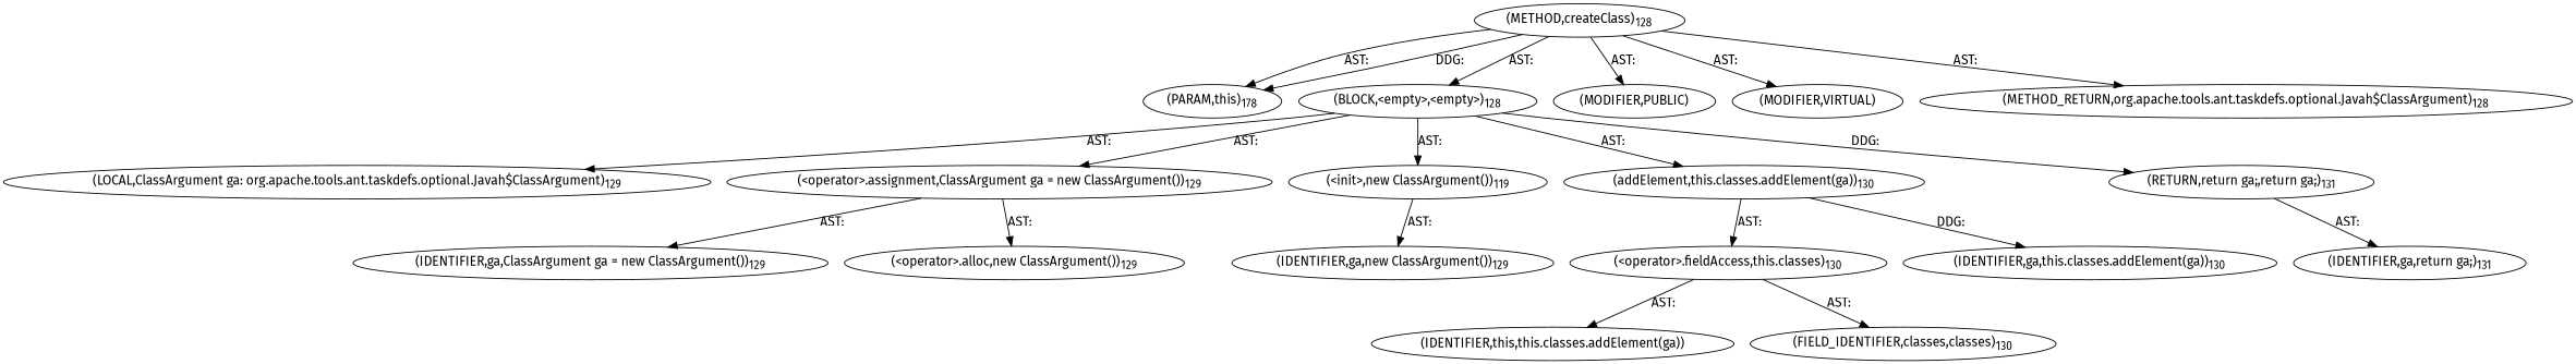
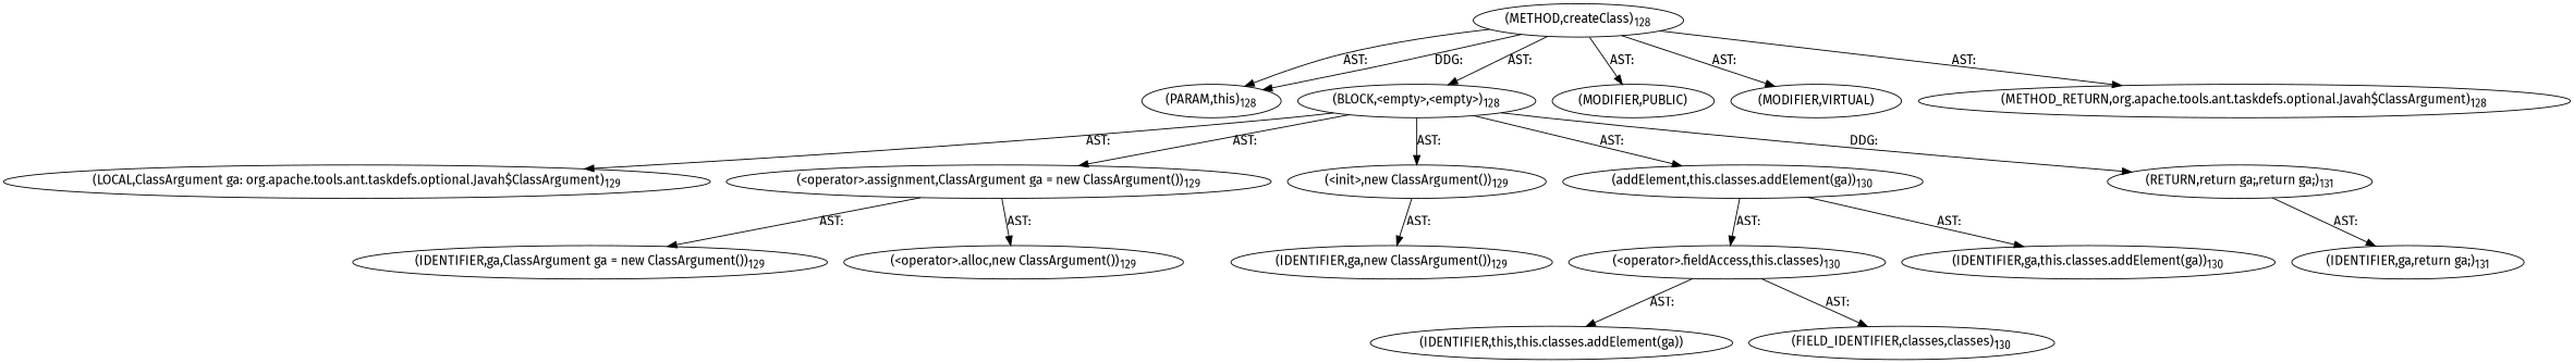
  digraph {
    fontname="Fira Sans"
    node [fontname="Fira Sans"]
    edge [fontname="Fira Sans"]
    n1 [label=<(METHOD,createClass)<SUB>128</SUB>>]
-   n2 [label=<(PARAM,this)<SUB>178</SUB>>]
+   n2 [label=<(PARAM,this)<SUB>128</SUB>>]
    n3 [label=<(BLOCK,&lt;empty&gt;,&lt;empty&gt;)<SUB>128</SUB>>]
    n4 [label=<(MODIFIER,PUBLIC)>]
    n5 [label=<(MODIFIER,VIRTUAL)>]
    n6 [label=<(METHOD_RETURN,org.apache.tools.ant.taskdefs.optional.Javah$ClassArgument)<SUB>128</SUB>>]
    n7 [label=<(LOCAL,ClassArgument ga: org.apache.tools.ant.taskdefs.optional.Javah$ClassArgument)<SUB>129</SUB>>]
    n8 [label=<(&lt;operator&gt;.assignment,ClassArgument ga = new ClassArgument())<SUB>129</SUB>>]
-   n9 [label=<(&lt;init&gt;,new ClassArgument())<SUB>119</SUB>>]
+   n9 [label=<(&lt;init&gt;,new ClassArgument())<SUB>129</SUB>>]
    n10 [label=<(addElement,this.classes.addElement(ga))<SUB>130</SUB>>]
    n11 [label=<(RETURN,return ga;,return ga;)<SUB>131</SUB>>]
    n12 [label=<(IDENTIFIER,ga,ClassArgument ga = new ClassArgument())<SUB>129</SUB>>]
    n13 [label=<(&lt;operator&gt;.alloc,new ClassArgument())<SUB>129</SUB>>]
    n14 [label=<(IDENTIFIER,ga,new ClassArgument())<SUB>129</SUB>>]
    n15 [label=<(&lt;operator&gt;.fieldAccess,this.classes)<SUB>130</SUB>>]
    n16 [label=<(IDENTIFIER,ga,this.classes.addElement(ga))<SUB>130</SUB>>]
    n17 [label=<(IDENTIFIER,ga,return ga;)<SUB>131</SUB>>]
    n18 [label=<(IDENTIFIER,this,this.classes.addElement(ga))>]
    n19 [label=<(FIELD_IDENTIFIER,classes,classes)<SUB>130</SUB>>]
    n1 -> n2 [label="AST: "]
    n1 -> n2 [label="DDG: "]
    n1 -> n3 [label="AST: "]
    n1 -> n4 [label="AST: "]
    n1 -> n5 [label="AST: "]
    n1 -> n6 [label="AST: "]
    n3 -> n7 [label="AST: "]
    n3 -> n8 [label="AST: "]
    n3 -> n9 [label="AST: "]
    n3 -> n10 [label="AST: "]
    n3 -> n11 [label="DDG: "]
    n8 -> n12 [label="AST: "]
    n8 -> n13 [label="AST: "]
    n9 -> n14 [label="AST: "]
    n10 -> n15 [label="AST: "]
-   n10 -> n16 [label="DDG: "]
+   n10 -> n16 [label="AST: "]
    n11 -> n17 [label="AST: "]
    n15 -> n18 [label="AST: "]
    n15 -> n19 [label="AST: "]
  }
